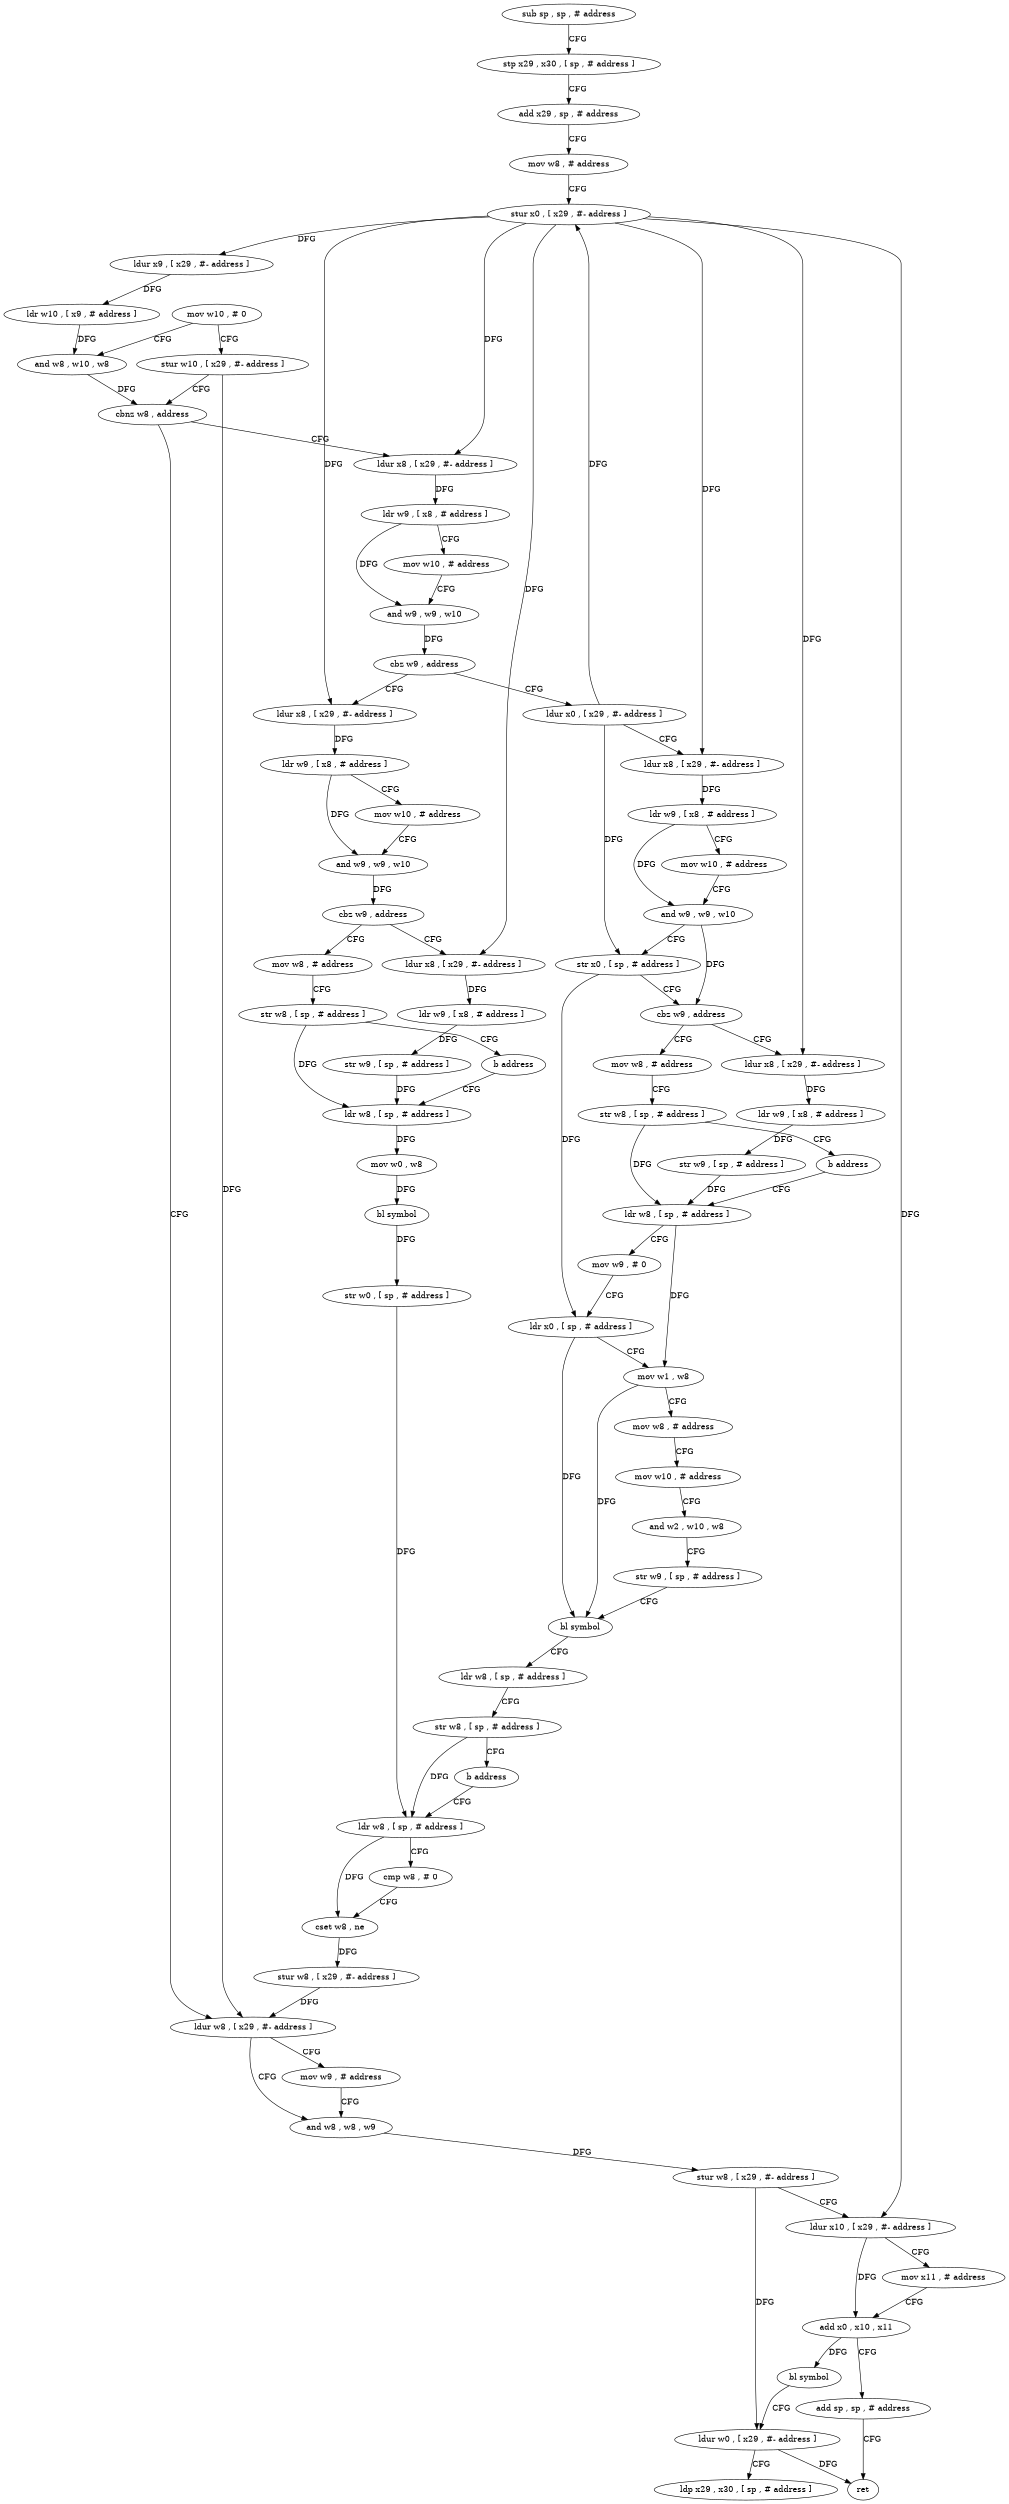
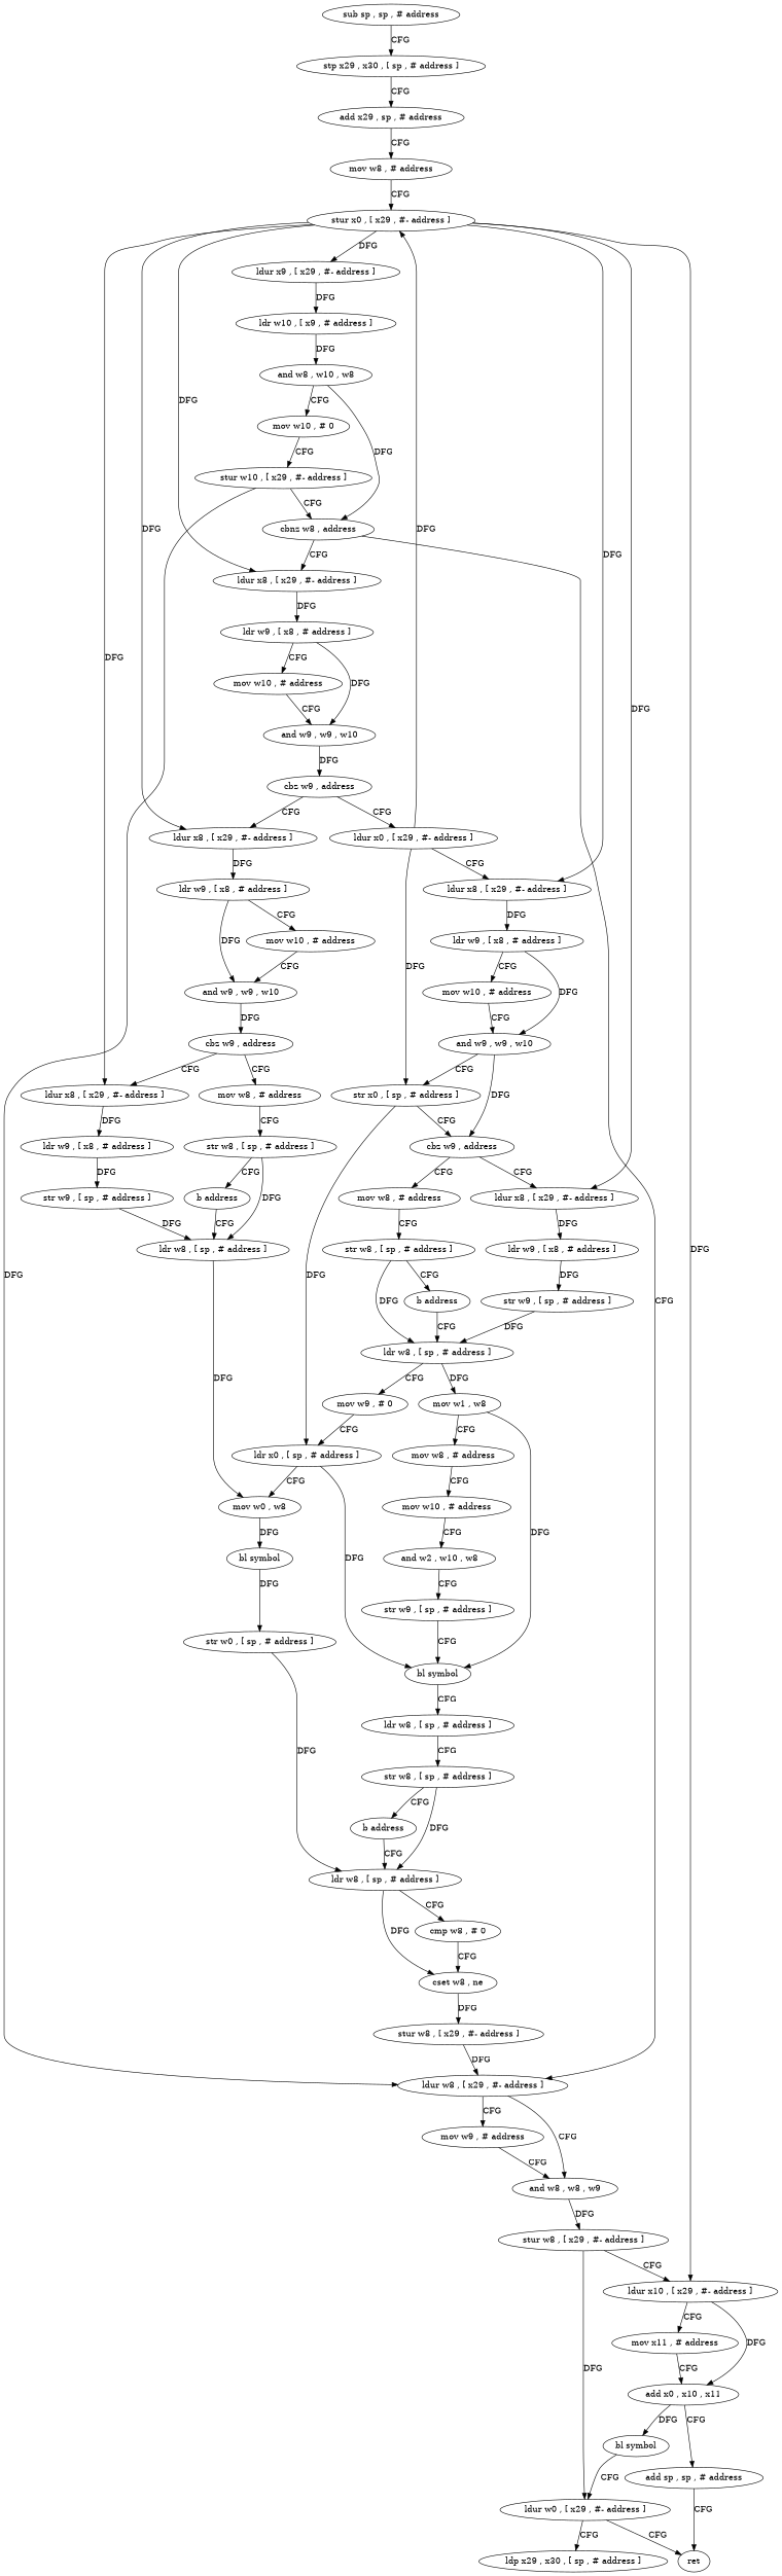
  digraph {
    n1 [label="sub sp , sp , # address"]
    n2 [label="stp x29 , x30 , [ sp , # address ]"]
    n3 [label="add x29 , sp , # address"]
    n4 [label="mov w8 , # address"]
    n5 [label="stur x0 , [ x29 , #- address ]"]
    n6 [label="ldur x9 , [ x29 , #- address ]"]
    n7 [label="ldur x8 , [ x29 , #- address ]"]
    n8 [label="ldur x10 , [ x29 , #- address ]"]
    n9 [label="ldur x8 , [ x29 , #- address ]"]
    n10 [label="ldur x8 , [ x29 , #- address ]"]
    n11 [label="ldur x8 , [ x29 , #- address ]"]
    n12 [label="ldur x8 , [ x29 , #- address ]"]
    n13 [label="ldr w10 , [ x9 , # address ]"]
    n14 [label="ldr w9 , [ x8 , # address ]"]
    n15 [label="mov x11 , # address"]
    n16 [label="add x0 , x10 , x11"]
    n17 [label="ldr w9 , [ x8 , # address ]"]
    n18 [label="ldur x0 , [ x29 , #- address ]"]
    n19 [label="str x0 , [ sp , # address ]"]
    n20 [label="ldr w9 , [ x8 , # address ]"]
    n21 [label="ldr w9 , [ x8 , # address ]"]
    n22 [label="ldr w9 , [ x8 , # address ]"]
    n23 [label="and w8 , w10 , w8"]
    n24 [label="mov w10 , # 0"]
    n25 [label="cbnz w8 , address"]
    n26 [label="stur w10 , [ x29 , #- address ]"]
    n27 [label="ldur w8 , [ x29 , #- address ]"]
    n28 [label="mov w9 , # address"]
    n29 [label="and w8 , w8 , w9"]
    n30 [label="stur w8 , [ x29 , #- address ]"]
    n31 [label="mov w10 , # address"]
    n32 [label="and w9 , w9 , w10"]
    n33 [label="ldur w0 , [ x29 , #- address ]"]
    n34 [label="ldp x29 , x30 , [ sp , # address ]"]
    n35 [label=ret]
    n36 [label="bl symbol"]
    n37 [label="add sp , sp , # address"]
    n38 [label="cbz w9 , address"]
    n39 [label="mov w10 , # address"]
    n40 [label="and w9 , w9 , w10"]
    n41 [label="cbz w9 , address"]
    n42 [label="ldr x0 , [ sp , # address ]"]
    n43 [label="cbz w9 , address"]
    n44 [label="mov w8 , # address"]
    n45 [label="str w8 , [ sp , # address ]"]
    n46 [label="str w9 , [ sp , # address ]"]
    n47 [label="ldr w8 , [ sp , # address ]"]
    n48 [label="b address"]
    n49 [label="mov w10 , # address"]
    n50 [label="and w9 , w9 , w10"]
    n51 [label="mov w8 , # address"]
    n52 [label="mov w1 , w8"]
    n53 [label="bl symbol"]
    n54 [label="str w8 , [ sp , # address ]"]
    n55 [label="str w9 , [ sp , # address ]"]
    n56 [label="ldr w8 , [ sp , # address ]"]
    n57 [label="b address"]
    n58 [label="mov w0 , w8"]
    n59 [label="bl symbol"]
    n60 [label="mov w9 , # 0"]
    n61 [label="mov w8 , # address"]
    n62 [label="str w0 , [ sp , # address ]"]
    n63 [label="ldr w8 , [ sp , # address ]"]
    n64 [label="cmp w8 , # 0"]
    n65 [label="cset w8 , ne"]
    n66 [label="stur w8 , [ x29 , #- address ]"]
    n67 [label="ldr w8 , [ sp , # address ]"]
    n68 [label="mov w10 , # address"]
    n69 [label="and w2 , w10 , w8"]
    n70 [label="str w9 , [ sp , # address ]"]
    n71 [label="str w8 , [ sp , # address ]"]
    n72 [label="b address"]
    n1 -> n2 [label=CFG]
    n2 -> n3 [label=CFG]
    n3 -> n4 [label=CFG]
    n4 -> n5 [label=CFG]
    n5 -> n6 [label=DFG]
    n5 -> n7 [label=DFG]
    n5 -> n8 [label=DFG]
    n5 -> n9 [label=DFG]
    n5 -> n10 [label=DFG]
    n5 -> n11 [label=DFG]
    n5 -> n12 [label=DFG]
    n6 -> n13 [label=DFG]
    n7 -> n14 [label=DFG]
    n8 -> n15 [label=CFG]
    n8 -> n16 [label=DFG]
    n9 -> n17 [label=DFG]
    n10 -> n20 [label=DFG]
    n11 -> n21 [label=DFG]
    n12 -> n22 [label=DFG]
    n13 -> n23 [label=DFG]
    n14 -> n31 [label=CFG]
    n14 -> n32 [label=DFG]
    n15 -> n16 [label=CFG]
    n16 -> n36 [label=DFG]
    n16 -> n37 [label=CFG]
    n17 -> n39 [label=CFG]
    n17 -> n40 [label=DFG]
    n18 -> n5 [label=DFG]
    n18 -> n11 [label=CFG]
    n18 -> n19 [label=DFG]
    n19 -> n41 [label=CFG]
    n19 -> n42 [label=DFG]
    n20 -> n46 [label=DFG]
    n21 -> n49 [label=CFG]
    n21 -> n50 [label=DFG]
    n22 -> n55 [label=DFG]
-   n24 -> n23 [label=CFG]
+   n23 -> n24 [label=CFG]
    n23 -> n25 [label=DFG]
    n24 -> n26 [label=CFG]
    n25 -> n7 [label=CFG]
    n25 -> n27 [label=CFG]
    n26 -> n25 [label=CFG]
    n26 -> n27 [label=DFG]
    n27 -> n28 [label=CFG]
    n27 -> n29 [label=CFG]
    n28 -> n29 [label=CFG]
    n29 -> n30 [label=DFG]
    n30 -> n8 [label=CFG]
    n30 -> n33 [label=DFG]
    n31 -> n32 [label=CFG]
    n32 -> n38 [label=DFG]
    n33 -> n34 [label=CFG]
-   n33 -> n35 [label=DFG]
+   n33 -> n35 [label=CFG]
    n36 -> n33 [label=CFG]
    n37 -> n35 [label=CFG]
    n38 -> n9 [label=CFG]
    n38 -> n18 [label=CFG]
    n39 -> n40 [label=CFG]
    n40 -> n43 [label=DFG]
    n41 -> n12 [label=CFG]
    n41 -> n51 [label=CFG]
-   n42 -> n52 [label=CFG]
+   n42 -> n58 [label=CFG]
    n42 -> n53 [label=DFG]
    n43 -> n10 [label=CFG]
    n43 -> n44 [label=CFG]
    n44 -> n45 [label=CFG]
    n45 -> n47 [label=DFG]
    n45 -> n48 [label=CFG]
    n46 -> n47 [label=DFG]
    n47 -> n58 [label=DFG]
    n48 -> n47 [label=CFG]
    n49 -> n50 [label=CFG]
    n50 -> n19 [label=CFG]
    n50 -> n41 [label=DFG]
    n51 -> n54 [label=CFG]
    n52 -> n53 [label=DFG]
    n52 -> n61 [label=CFG]
    n53 -> n67 [label=CFG]
    n54 -> n56 [label=DFG]
    n54 -> n57 [label=CFG]
    n55 -> n56 [label=DFG]
    n56 -> n52 [label=DFG]
    n56 -> n60 [label=CFG]
    n57 -> n56 [label=CFG]
    n58 -> n59 [label=DFG]
    n59 -> n62 [label=DFG]
    n60 -> n42 [label=CFG]
    n61 -> n68 [label=CFG]
    n62 -> n63 [label=DFG]
    n63 -> n64 [label=CFG]
    n63 -> n65 [label=DFG]
    n64 -> n65 [label=CFG]
    n65 -> n66 [label=DFG]
    n66 -> n27 [label=DFG]
    n67 -> n71 [label=CFG]
    n68 -> n69 [label=CFG]
    n69 -> n70 [label=CFG]
    n70 -> n53 [label=CFG]
    n71 -> n63 [label=DFG]
    n71 -> n72 [label=CFG]
    n72 -> n63 [label=CFG]
  }
